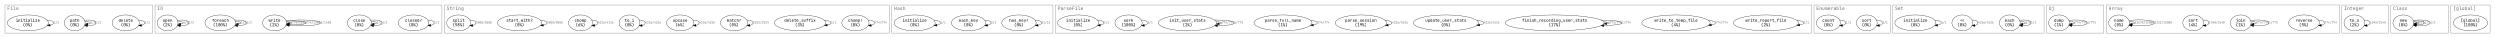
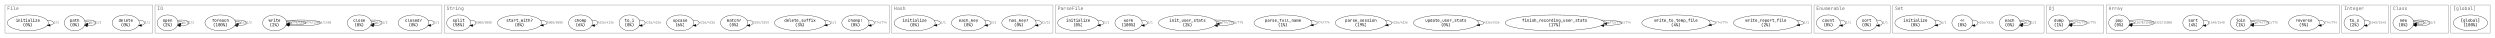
  digraph {
    fontname="JetBrains Mono"
    labeljust=l
    labelloc=t
    node [fontname="JetBrains Mono"]
    edge [fontcolor="#666666" fontname="JetBrains Mono" fontsize=10]
    n1 [label="delete\n(0%)"]
    n2 [label="closed?\n(0%)"]
    n3 [label="chomp!\n(0%)"]
    n4 [label="path\n(0%)"]
    n5 [label="delete_suffix\n(3%)"]
    n6 [label="has_key?\n(0%)"]
    n7 [label="close\n(0%)"]
    n8 [label="write_report_file\n(2%)"]
    n9 [label="sort\n(0%)"]
    n10 [label="each_key\n(0%)"]
    n11 [label="each\n(0%)"]
    n12 [label="count\n(0%)"]
    n13 [label="write\n(2%)"]
    n14 [label="dump\n(1%)"]
    n15 [label="write_to_temp_file\n(4%)"]
    n16 [label="reverse\n(5%)"]
    n17 [label="join\n(1%)"]
    n18 [label="sort\n(4%)"]
    n19 [label="to_s\n(2%)"]
    n20 [label="finish_recording_user_stats\n(17%)"]
    n21 [label="match?\n(0%)"]
    n22 [label="update_user_stats\n(0%)"]
    n23 [label="<<\n(0%)"]
    n24 [label="upcase\n(6%)"]
    n25 [label="to_i\n(0%)"]
    n26 [label="chomp\n(6%)"]
    n27 [label="parse_session\n(19%)"]
-   n28 [label="name\n(0%)"]
+   n28 [label="pop\n(0%)"]
    n29 [label="parse_full_name\n(1%)"]
    n30 [label="start_with?\n(0%)"]
    n31 [label="split\n(58%)"]
    n32 [label="foreach\n(100%)"]
    n33 [label="init_user_stats\n(2%)"]
    n34 [label="initialize\n(0%)"]
    n35 [label="initialize\n(0%)"]
    n36 [label="work\n(100%)"]
    n37 [label="initialize\n(0%)"]
    n38 [label="open\n(2%)"]
    n39 [label="initialize\n(0%)"]
    n40 [label="new\n(0%)"]
    n41 [label="[global]\n(100%)"]
    subgraph sub_1 {
      n1
      n2
      n3
      n4
      n5
      n6
      n7
      n8
      n9
      n10
      n11
      n12
      n13
      n14
      n15
      n16
      n17
      n18
      n19
      n20
      n21
      n22
      n23
      n24
      n25
      n26
      n27
      n28
      n29
      n30
      n31
      n32
      n33
      n34
      n35
      n36
      n37
      n38
      n39
      n40
      n41
    }
    subgraph cluster_2 {
      color="#666666"
      fontcolor="#666666"
      fontsize=16
      label="[global]"
      n41
    }
    subgraph cluster_3 {
      color="#666666"
      fontcolor="#666666"
      fontsize=16
      label=Class
      n40
    }
    subgraph cluster_4 {
      color="#666666"
      fontcolor="#666666"
      fontsize=16
      label=ParseFile
      n8
      n15
      n20
      n22
      n27
      n29
      n33
      n36
      n39
    }
    subgraph cluster_5 {
      color="#666666"
      fontcolor="#666666"
      fontsize=16
      label=IO
      n2
      n7
      n13
      n32
      n38
    }
    subgraph cluster_6 {
      color="#666666"
      fontcolor="#666666"
      fontsize=16
      label=File
      n1
      n4
      n37
    }
    subgraph cluster_7 {
      color="#666666"
      fontcolor="#666666"
      fontsize=16
      label=Set
      n11
      n23
      n35
    }
    subgraph cluster_8 {
      color="#666666"
      fontcolor="#666666"
      fontsize=16
      label=Hash
      n6
      n10
      n34
    }
    subgraph cluster_9 {
      color="#666666"
      fontcolor="#666666"
      fontsize=16
      label=String
      n3
      n5
      n21
      n24
      n25
      n26
      n30
      n31
    }
    subgraph cluster_10 {
      color="#666666"
      fontcolor="#666666"
      fontsize=16
      label=Array
      n16
      n17
      n18
      n28
    }
    subgraph cluster_11 {
      color="#666666"
      fontcolor="#666666"
      fontsize=16
      label=Integer
      n19
    }
    subgraph cluster_12 {
      color="#666666"
      fontcolor="#666666"
      fontsize=16
      label=Oj
      n14
    }
    subgraph cluster_13 {
      color="#666666"
      fontcolor="#666666"
      fontsize=16
      label=Enumerable
      n9
      n12
    }
    n1 -> n1 [label="1/1"]
    n2 -> n2 [label="1/1"]
    n3 -> n3 [label="774/774"]
    n4 -> n4 [label="1/2"]
    n4 -> n4 [label="1/2"]
    n5 -> n5 [label="1/1"]
    n6 -> n6 [label="31/31"]
    n7 -> n7 [label="1/2"]
    n7 -> n7 [label="1/2"]
    n8 -> n8 [label="1/1"]
    n9 -> n9 [label="1/1"]
    n10 -> n10 [label="2/2"]
    n11 -> n11 [label="1/2"]
    n11 -> n11 [label="1/2"]
    n12 -> n12 [label="1/1"]
    n13 -> n13 [label="774/1550"]
    n13 -> n13 [label="774/1550"]
    n13 -> n13 [label="2/1550"]
    n14 -> n14 [label="774/775"]
    n14 -> n14 [label="1/775"]
    n15 -> n15 [label="774/774"]
    n16 -> n16 [label="774/774"]
    n17 -> n17 [label="774/775"]
    n17 -> n17 [label="1/775"]
    n18 -> n18 [label="1548/1548"]
    n19 -> n19 [label="1548/1548"]
    n20 -> n20 [label="773/774"]
    n20 -> n20 [label="1/774"]
    n21 -> n21 [label="3255/3255"]
    n22 -> n22 [label="4226/4226"]
    n23 -> n23 [label="4226/4226"]
    n24 -> n24 [label="4226/4226"]
    n25 -> n25 [label="4226/4226"]
    n26 -> n26 [label="4226/4226"]
    n27 -> n27 [label="4226/4226"]
    n28 -> n28 [label="12678/15000"]
    n28 -> n28 [label="2322/15000"]
    n29 -> n29 [label="774/774"]
    n30 -> n30 [label="5000/5000"]
    n31 -> n31 [label="5000/5000"]
    n32 -> n32 [label="1/2"]
    n32 -> n32 [label="1/2"]
    n33 -> n33 [label="774/775"]
    n33 -> n33 [label="1/775"]
    n34 -> n34 [label="1/1"]
    n35 -> n35 [label="1/1"]
    n36 -> n36 [label="1/1"]
    n37 -> n37 [label="2/2"]
    n38 -> n38 [label="1/2"]
    n38 -> n38 [label="1/2"]
    n39 -> n39 [label="1/1"]
    n40 -> n40 [label="1/3"]
    n40 -> n40 [label="1/3"]
    n40 -> n40 [label="1/3"]
  }
